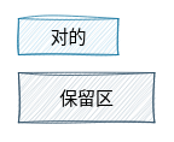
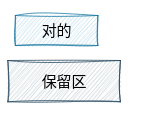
  <mxCell id="0" />
  <mxCell id="1" parent="0" />
  <mxCell id="2" value="对的" style="verticalLabelPosition=middle;verticalAlign=middle;html=1;shape=mxgraph.basic.patternFillRect;fillStyle=diag;step=5;fillStrokeWidth=0.2;fillStrokeColor=#dddddd;sketch=1;hachureGap=4;jiggle=2;curveFitting=1;fontFamily=手札体-简;fontSize=20;labelPosition=center;align=center;fillColor=#b1ddf0;strokeColor=#10739e;" vertex="1" parent="1"><mxGeometry x="20" y="20" width="110" height="40" as="geometry" /></mxCell>
- <mxCell id="3" value="保留区" style="verticalLabelPosition=middle;verticalAlign=middle;html=1;shape=mxgraph.basic.patternFillRect;fillStyle=diag;step=5;fillStrokeWidth=0.2;fillStrokeColor=#dddddd;sketch=1;hachureGap=4;jiggle=2;curveFitting=1;fontFamily=手札体-简;fontSize=20;labelPosition=center;align=center;fillColor=#bac8d3;strokeColor=#23445d;" vertex="1" parent="1"><mxGeometry x="20" y="80" width="150" height="55" as="geometry" /></mxCell>
+ <mxCell id="3" value="保留区" style="verticalLabelPosition=middle;verticalAlign=middle;html=1;shape=mxgraph.basic.patternFillRect;fillStyle=diag;step=5;fillStrokeWidth=0.2;fillStrokeColor=#dddddd;sketch=1;hachureGap=4;jiggle=2;curveFitting=1;fontFamily=手札体-简;fontSize=20;labelPosition=center;align=center;fillColor=#bac8d3;strokeColor=#23445d;" vertex="1" parent="1"><mxGeometry x="10" y="80" width="150" height="55" as="geometry" /></mxCell>
